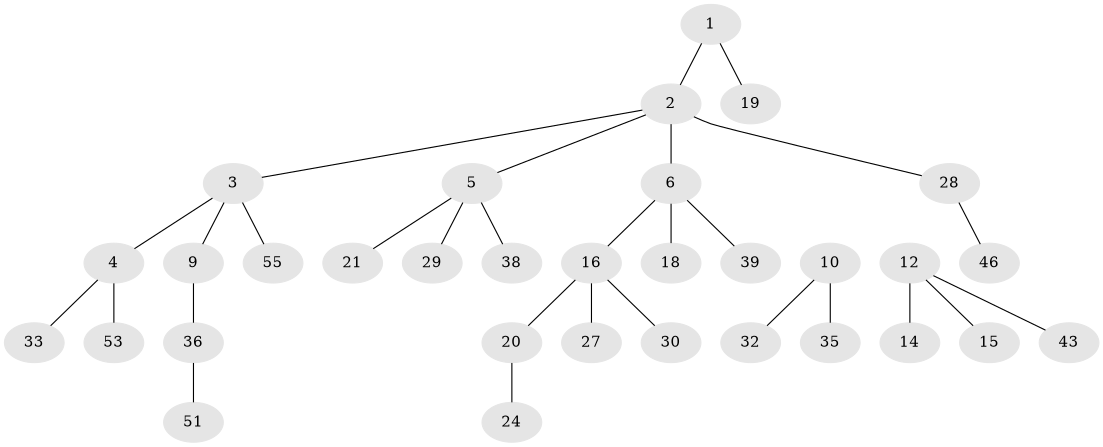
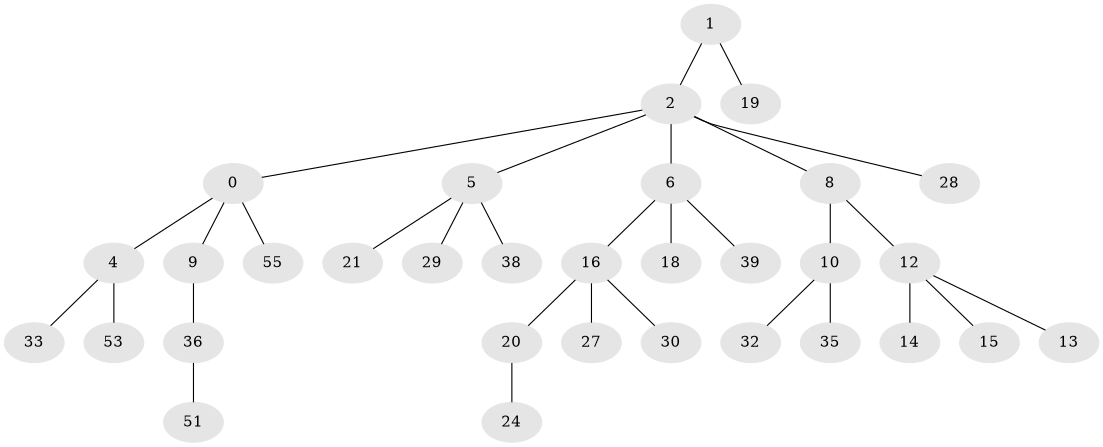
  graph {
    node [color=gray90 style=filled]
    1 [super="+17"]
    2 [super="+49"]
    19
-   3 [super="+41"]
+   3 [super="+41" label=0]
    5 [super="+23"]
    6 [super="+34"]
+   8 [super="+11"]
    28 [super="+44"]
    4 [super="+7"]
    9 [super="+37"]
    55
    21 [super="+48"]
    29 [super="+42"]
    38 [super="+40"]
    16 [super="+22"]
    18
    39
    10 [super="+31"]
    12 [super="+13"]
    33
    53
    36 [super="+56"]
-   46 [super="+54"]
    20 [super="+26"]
    27
    30 [super="+47"]
    32 [super="+52"]
    35
    14 [super="+45"]
    15 [super="+25"]
-   43
+   43 [label=13]
    51
    24 [super="+50"]
    1 -- 2
    1 -- 19
    2 -- 3
    2 -- 5
    2 -- 6
+   2 -- 8
    2 -- 28
    3 -- 4
    3 -- 9
    3 -- 55
    5 -- 21
    5 -- 29
    5 -- 38
    6 -- 16
    6 -- 18
    6 -- 39
-   28 -- 46
+   8 -- 10
+   8 -- 12
    4 -- 33
    4 -- 53
    9 -- 36
    16 -- 20
    16 -- 27
    16 -- 30
    10 -- 32
    10 -- 35
    12 -- 14
    12 -- 15
    12 -- 43
    36 -- 51
    20 -- 24
  }
